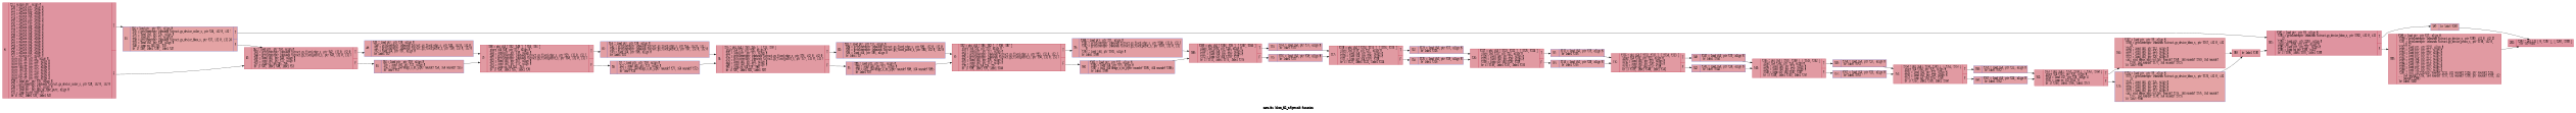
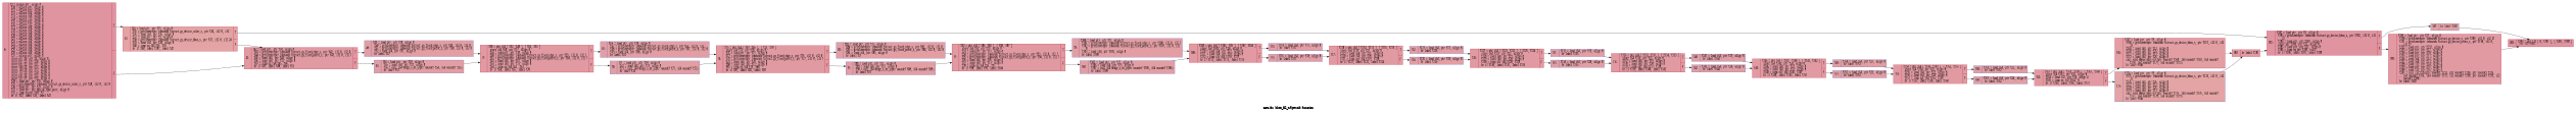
  digraph {
    label="CFG for 'bbox_fill_trapezoid' function"
    rankdir=LR
    node [color="#3d50c3ff" fillcolor="#be242e70" fontname=Courier shape=record style=filled]
    n1 [color="#b70d28ff" fillcolor="#b70d2870" label="{8:\l|  %9 = alloca ptr, align 8\l  %10 = alloca ptr, align 8\l  %11 = alloca ptr, align 8\l  %12 = alloca i64, align 8\l  %13 = alloca i64, align 8\l  %14 = alloca i32, align 4\l  %15 = alloca ptr, align 8\l  %16 = alloca i32, align 4\l  %17 = alloca i64, align 8\l  %18 = alloca i64, align 8\l  %19 = alloca i64, align 8\l  %20 = alloca i64, align 8\l  %21 = alloca i64, align 8\l  %22 = alloca i64, align 8\l  %23 = alloca i64, align 8\l  %24 = alloca i64, align 8\l  %25 = alloca i64, align 8\l  %26 = alloca i64, align 8\l  %27 = alloca ptr, align 8\l  store ptr %0, ptr %9, align 8\l  store ptr %1, ptr %10, align 8\l  store ptr %2, ptr %11, align 8\l  store i64 %3, ptr %12, align 8\l  store i64 %4, ptr %13, align 8\l  store i32 %5, ptr %14, align 4\l  store ptr %6, ptr %15, align 8\l  store i32 %7, ptr %16, align 4\l  %28 = load ptr, ptr %15, align 8\l  %29 = getelementptr inbounds %struct.gx_device_color_s, ptr %28, i32 0, i32 0\l  %30 = load ptr, ptr %29, align 8\l  %31 = load ptr, ptr @gx_dc_type_pure, align 8\l  %32 = icmp eq ptr %30, %31\l  br i1 %32, label %33, label %41\l|{<s0>T|<s1>F}}"]
-   n2 [fillcolor="#c32e3170" label="{33:\l|  %34 = load ptr, ptr %15, align 8\l  %35 = getelementptr inbounds %struct.gx_device_color_s, ptr %34, i32 0, i32 1\l  %36 = load i64, ptr %35, align 8\l  %37 = load ptr, ptr %9, align 8\l  %38 = getelementptr inbounds %struct.gx_device_bbox_s, ptr %37, i32 0, i32 24\l  %39 = load i64, ptr %38, align 8\l  %40 = icmp eq i64 %36, %39\l  br i1 %40, label %181, label %41\l|{<s0>T|<s1>F}}"]
+   n2 [color="#b70d28ff" fillcolor="#c32e3170" label="{33:\l|  %34 = load ptr, ptr %15, align 8\l  %35 = getelementptr inbounds %struct.gx_device_color_s, ptr %34, i32 0, i32 1\l  %36 = load i64, ptr %35, align 8\l  %37 = load ptr, ptr %9, align 8\l  %38 = getelementptr inbounds %struct.gx_device_bbox_s, ptr %37, i32 0, i32 24\l  %39 = load i64, ptr %38, align 8\l  %40 = icmp eq i64 %36, %39\l  br i1 %40, label %181, label %41\l|{<s0>T|<s1>F}}"]
    n3 [color="#b70d28ff" fillcolor="#bb1b2c70" label="{41:\l|  %42 = load ptr, ptr %10, align 8\l  %43 = getelementptr inbounds %struct.gs_fixed_edge_s, ptr %42, i32 0, i32 0\l  %44 = getelementptr inbounds %struct.gs_fixed_point_s, ptr %43, i32 0, i32 1\l  %45 = load i64, ptr %44, align 8\l  %46 = load i64, ptr %12, align 8\l  %47 = icmp eq i64 %45, %46\l  br i1 %47, label %48, label %53\l|{<s0>T|<s1>F}}"]
    n4 [color="#b70d28ff" fillcolor="#b70d2870" label="{181:\l|  %182 = load ptr, ptr %9, align 8\l  %183 = getelementptr inbounds %struct.gx_device_bbox_s, ptr %182, i32 0, i32\l... 22\l  %184 = load ptr, ptr %183, align 8\l  store ptr %184, ptr %27, align 8\l  %185 = load ptr, ptr %27, align 8\l  %186 = icmp eq ptr %185, null\l  br i1 %186, label %187, label %188\l|{<s0>T|<s1>F}}"]
    n5 [label="{48:\l|  %49 = load ptr, ptr %10, align 8\l  %50 = getelementptr inbounds %struct.gs_fixed_edge_s, ptr %49, i32 0, i32 0\l  %51 = getelementptr inbounds %struct.gs_fixed_point_s, ptr %50, i32 0, i32 0\l  %52 = load i64, ptr %51, align 8\l  br label %57\l}"]
    n6 [label="{53:\l|  %54 = load ptr, ptr %10, align 8\l  %55 = load i64, ptr %12, align 8\l  %56 = call i64 @edge_x_at_y(ptr noundef %54, i64 noundef %55)\l  br label %57\l}"]
    n7 [fillcolor="#c32e3170" label="{187:\l|  br label %202\l}"]
    n8 [color="#b70d28ff" fillcolor="#bb1b2c70" label="{188:\l|  %189 = load ptr, ptr %27, align 8\l  %190 = getelementptr inbounds %struct.gx_device_s, ptr %189, i32 0, i32 21\l  %191 = getelementptr inbounds %struct.gx_device_procs_s, ptr %190, i32 0,\l... i32 27\l  %192 = load ptr, ptr %191, align 8\l  %193 = load ptr, ptr %27, align 8\l  %194 = load ptr, ptr %10, align 8\l  %195 = load ptr, ptr %11, align 8\l  %196 = load i64, ptr %12, align 8\l  %197 = load i64, ptr %13, align 8\l  %198 = load i32, ptr %14, align 4\l  %199 = load ptr, ptr %15, align 8\l  %200 = load i32, ptr %16, align 4\l  %201 = call i32 %192(ptr noundef %193, ptr noundef %194, ptr noundef %195,\l... i64 noundef %196, i64 noundef %197, i32 noundef %198, ptr noundef %199, i32\l... noundef %200)\l  br label %202\l}"]
    n9 [color="#b70d28ff" fillcolor="#bb1b2c70" label="{57:\l|  %58 = phi i64 [ %52, %48 ], [ %56, %53 ]\l  store i64 %58, ptr %17, align 8\l  %59 = load ptr, ptr %10, align 8\l  %60 = getelementptr inbounds %struct.gs_fixed_edge_s, ptr %59, i32 0, i32 1\l  %61 = getelementptr inbounds %struct.gs_fixed_point_s, ptr %60, i32 0, i32 1\l  %62 = load i64, ptr %61, align 8\l  %63 = load i64, ptr %13, align 8\l  %64 = icmp eq i64 %62, %63\l  br i1 %64, label %65, label %70\l|{<s0>T|<s1>F}}"]
    n10 [label="{65:\l|  %66 = load ptr, ptr %10, align 8\l  %67 = getelementptr inbounds %struct.gs_fixed_edge_s, ptr %66, i32 0, i32 1\l  %68 = getelementptr inbounds %struct.gs_fixed_point_s, ptr %67, i32 0, i32 0\l  %69 = load i64, ptr %68, align 8\l  br label %74\l}"]
    n11 [label="{70:\l|  %71 = load ptr, ptr %10, align 8\l  %72 = load i64, ptr %13, align 8\l  %73 = call i64 @edge_x_at_y(ptr noundef %71, i64 noundef %72)\l  br label %74\l}"]
    n12 [color="#b70d28ff" fillcolor="#bb1b2c70" label="{74:\l|  %75 = phi i64 [ %69, %65 ], [ %73, %70 ]\l  store i64 %75, ptr %18, align 8\l  %76 = load ptr, ptr %11, align 8\l  %77 = getelementptr inbounds %struct.gs_fixed_edge_s, ptr %76, i32 0, i32 0\l  %78 = getelementptr inbounds %struct.gs_fixed_point_s, ptr %77, i32 0, i32 1\l  %79 = load i64, ptr %78, align 8\l  %80 = load i64, ptr %12, align 8\l  %81 = icmp eq i64 %79, %80\l  br i1 %81, label %82, label %87\l|{<s0>T|<s1>F}}"]
    n13 [label="{82:\l|  %83 = load ptr, ptr %11, align 8\l  %84 = getelementptr inbounds %struct.gs_fixed_edge_s, ptr %83, i32 0, i32 0\l  %85 = getelementptr inbounds %struct.gs_fixed_point_s, ptr %84, i32 0, i32 0\l  %86 = load i64, ptr %85, align 8\l  br label %91\l}"]
    n14 [label="{87:\l|  %88 = load ptr, ptr %11, align 8\l  %89 = load i64, ptr %12, align 8\l  %90 = call i64 @edge_x_at_y(ptr noundef %88, i64 noundef %89)\l  br label %91\l}"]
    n15 [color="#b70d28ff" fillcolor="#bb1b2c70" label="{91:\l|  %92 = phi i64 [ %86, %82 ], [ %90, %87 ]\l  store i64 %92, ptr %19, align 8\l  %93 = load ptr, ptr %11, align 8\l  %94 = getelementptr inbounds %struct.gs_fixed_edge_s, ptr %93, i32 0, i32 1\l  %95 = getelementptr inbounds %struct.gs_fixed_point_s, ptr %94, i32 0, i32 1\l  %96 = load i64, ptr %95, align 8\l  %97 = load i64, ptr %13, align 8\l  %98 = icmp eq i64 %96, %97\l  br i1 %98, label %99, label %104\l|{<s0>T|<s1>F}}"]
    n16 [label="{99:\l|  %100 = load ptr, ptr %11, align 8\l  %101 = getelementptr inbounds %struct.gs_fixed_edge_s, ptr %100, i32 0, i32 1\l  %102 = getelementptr inbounds %struct.gs_fixed_point_s, ptr %101, i32 0, i32\l... 0\l  %103 = load i64, ptr %102, align 8\l  br label %108\l}"]
    n17 [label="{104:\l|  %105 = load ptr, ptr %11, align 8\l  %106 = load i64, ptr %13, align 8\l  %107 = call i64 @edge_x_at_y(ptr noundef %105, i64 noundef %106)\l  br label %108\l}"]
    n18 [color="#b70d28ff" fillcolor="#bb1b2c70" label="{108:\l|  %109 = phi i64 [ %103, %99 ], [ %107, %104 ]\l  store i64 %109, ptr %20, align 8\l  %110 = load i64, ptr %17, align 8\l  %111 = load i64, ptr %18, align 8\l  %112 = icmp slt i64 %110, %111\l  br i1 %112, label %113, label %115\l|{<s0>T|<s1>F}}"]
    n19 [label="{113:\l|  %114 = load i64, ptr %17, align 8\l  br label %117\l}"]
    n20 [label="{115:\l|  %116 = load i64, ptr %18, align 8\l  br label %117\l}"]
    n21 [color="#b70d28ff" fillcolor="#bb1b2c70" label="{117:\l|  %118 = phi i64 [ %114, %113 ], [ %116, %115 ]\l  store i64 %118, ptr %21, align 8\l  %119 = load i64, ptr %17, align 8\l  %120 = load i64, ptr %18, align 8\l  %121 = icmp sgt i64 %119, %120\l  br i1 %121, label %122, label %124\l|{<s0>T|<s1>F}}"]
    n22 [label="{122:\l|  %123 = load i64, ptr %17, align 8\l  br label %126\l}"]
    n23 [label="{124:\l|  %125 = load i64, ptr %18, align 8\l  br label %126\l}"]
    n24 [color="#b70d28ff" fillcolor="#bb1b2c70" label="{126:\l|  %127 = phi i64 [ %123, %122 ], [ %125, %124 ]\l  store i64 %127, ptr %22, align 8\l  %128 = load i64, ptr %19, align 8\l  %129 = load i64, ptr %20, align 8\l  %130 = icmp slt i64 %128, %129\l  br i1 %130, label %131, label %133\l|{<s0>T|<s1>F}}"]
    n25 [label="{131:\l|  %132 = load i64, ptr %19, align 8\l  br label %135\l}"]
    n26 [label="{133:\l|  %134 = load i64, ptr %20, align 8\l  br label %135\l}"]
    n27 [color="#b70d28ff" fillcolor="#bb1b2c70" label="{135:\l|  %136 = phi i64 [ %132, %131 ], [ %134, %133 ]\l  store i64 %136, ptr %23, align 8\l  %137 = load i64, ptr %19, align 8\l  %138 = load i64, ptr %20, align 8\l  %139 = icmp sgt i64 %137, %138\l  br i1 %139, label %140, label %142\l|{<s0>T|<s1>F}}"]
    n28 [label="{140:\l|  %141 = load i64, ptr %19, align 8\l  br label %144\l}"]
    n29 [label="{142:\l|  %143 = load i64, ptr %20, align 8\l  br label %144\l}"]
    n30 [color="#b70d28ff" fillcolor="#bb1b2c70" label="{144:\l|  %145 = phi i64 [ %141, %140 ], [ %143, %142 ]\l  store i64 %145, ptr %24, align 8\l  %146 = load i64, ptr %21, align 8\l  %147 = load i64, ptr %23, align 8\l  %148 = icmp slt i64 %146, %147\l  br i1 %148, label %149, label %151\l|{<s0>T|<s1>F}}"]
    n31 [label="{149:\l|  %150 = load i64, ptr %21, align 8\l  br label %153\l}"]
    n32 [label="{151:\l|  %152 = load i64, ptr %23, align 8\l  br label %153\l}"]
    n33 [color="#b70d28ff" fillcolor="#bb1b2c70" label="{153:\l|  %154 = phi i64 [ %150, %149 ], [ %152, %151 ]\l  store i64 %154, ptr %25, align 8\l  %155 = load i64, ptr %22, align 8\l  %156 = load i64, ptr %24, align 8\l  %157 = icmp sgt i64 %155, %156\l  br i1 %157, label %158, label %160\l|{<s0>T|<s1>F}}"]
    n34 [label="{158:\l|  %159 = load i64, ptr %22, align 8\l  br label %162\l}"]
    n35 [label="{160:\l|  %161 = load i64, ptr %24, align 8\l  br label %162\l}"]
    n36 [color="#b70d28ff" fillcolor="#bb1b2c70" label="{162:\l|  %163 = phi i64 [ %159, %158 ], [ %161, %160 ]\l  store i64 %163, ptr %26, align 8\l  %164 = load i32, ptr %14, align 4\l  %165 = icmp ne i32 %164, 0\l  br i1 %165, label %166, label %173\l|{<s0>T|<s1>F}}"]
    n37 [color="#b70d28ff" label="{166:\l|  %167 = load ptr, ptr %9, align 8\l  %168 = getelementptr inbounds %struct.gx_device_bbox_s, ptr %167, i32 0, i32\l... 23\l  %169 = load i64, ptr %12, align 8\l  %170 = load i64, ptr %25, align 8\l  %171 = load i64, ptr %13, align 8\l  %172 = load i64, ptr %26, align 8\l  call void @bbox_add_rect(ptr noundef %168, i64 noundef %169, i64 noundef\l... %170, i64 noundef %171, i64 noundef %172)\l  br label %180\l}"]
    n38 [fillcolor="#c32e3170" label="{173:\l|  %174 = load ptr, ptr %9, align 8\l  %175 = getelementptr inbounds %struct.gx_device_bbox_s, ptr %174, i32 0, i32\l... 23\l  %176 = load i64, ptr %25, align 8\l  %177 = load i64, ptr %12, align 8\l  %178 = load i64, ptr %26, align 8\l  %179 = load i64, ptr %13, align 8\l  call void @bbox_add_rect(ptr noundef %175, i64 noundef %176, i64 noundef\l... %177, i64 noundef %178, i64 noundef %179)\l  br label %180\l}"]
    n39 [color="#b70d28ff" fillcolor="#bb1b2c70" label="{180:\l|  br label %181\l}"]
    n40 [color="#b70d28ff" fillcolor="#b70d2870" label="{202:\l|  %203 = phi i32 [ 0, %187 ], [ %201, %188 ]\l  ret i32 %203\l}"]
    n1 -> n2 [tailport=s0]
    n1 -> n3 [tailport=s1]
    n2 -> n3 [tailport=s1]
    n2 -> n4 [tailport=s0]
    n3 -> n5 [tailport=s0]
    n3 -> n6 [tailport=s1]
    n4 -> n7 [tailport=s0]
    n4 -> n8 [tailport=s1]
    n5 -> n9
    n6 -> n9
    n7 -> n40
    n8 -> n40
    n9 -> n10 [tailport=s0]
    n9 -> n11 [tailport=s1]
    n10 -> n12
    n11 -> n12
    n12 -> n13 [tailport=s0]
    n12 -> n14 [tailport=s1]
    n13 -> n15
    n14 -> n15
    n15 -> n16 [tailport=s0]
    n15 -> n17 [tailport=s1]
    n16 -> n18
    n17 -> n18
    n18 -> n19 [tailport=s0]
    n18 -> n20 [tailport=s1]
    n19 -> n21
    n20 -> n21
    n21 -> n22 [tailport=s0]
    n21 -> n23 [tailport=s1]
    n22 -> n24
    n23 -> n24
    n24 -> n25 [tailport=s0]
    n24 -> n26 [tailport=s1]
    n25 -> n27
    n26 -> n27
    n27 -> n28 [tailport=s0]
    n27 -> n29 [tailport=s1]
    n28 -> n30
    n29 -> n30
    n30 -> n31 [tailport=s0]
    n30 -> n32 [tailport=s1]
    n31 -> n33
    n32 -> n33
    n33 -> n34 [tailport=s0]
    n33 -> n35 [tailport=s1]
    n34 -> n36
    n35 -> n36
    n36 -> n37 [tailport=s0]
    n36 -> n38 [tailport=s1]
    n37 -> n39
    n38 -> n39
    n39 -> n4
  }
